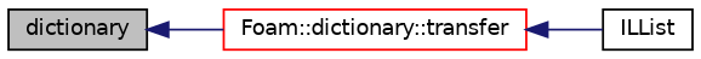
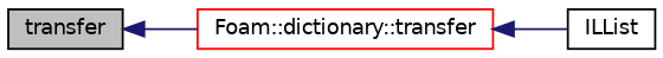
  digraph {
    rankdir=LR
    node [color=black fontname=Helvetica fontsize=10 shape=record]
    edge [color=midnightblue dir=back fontname=Helvetica fontsize=10 labelfontname=Helvetica labelfontsize=10 style=solid]
-   n1 [fillcolor=grey75 fontcolor=black height=0.2 label=dictionary style=filled width=0.4]
+   n1 [fillcolor=grey75 fontcolor=black height=0.2 label=transfer style=filled width=0.4]
    n2 [color=red height=0.2 label="Foam::dictionary::transfer" width=0.4]
    n3 [height=0.2 label=ILList width=0.4]
    n1 -> n2
    n2 -> n3
  }
